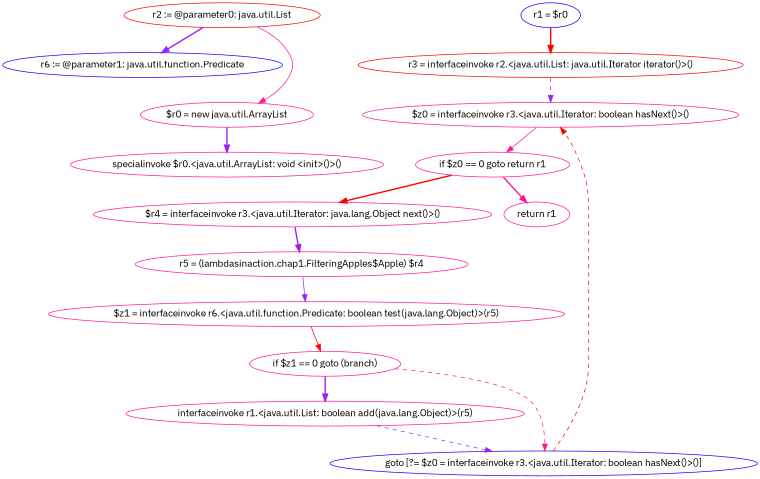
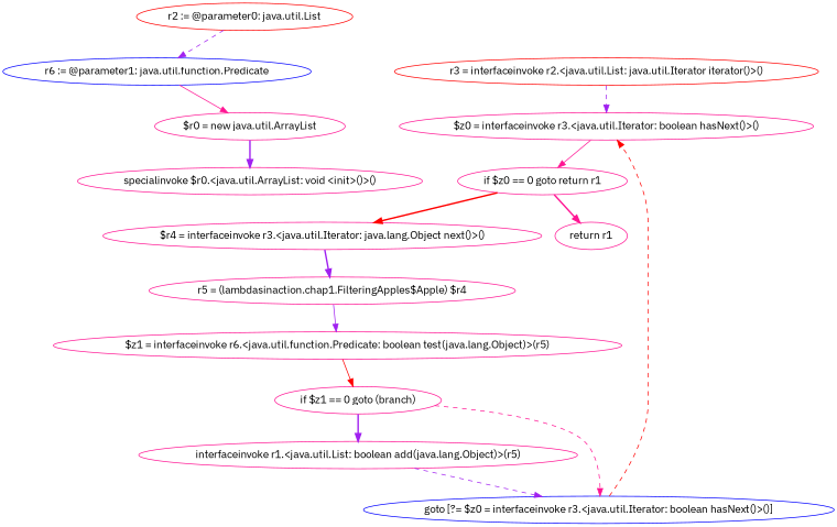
  digraph {
    fontname="IBM Plex Sans"
    node [color=deeppink fontname="IBM Plex Sans"]
    edge [color=purple fontname="IBM Plex Sans" style=bold]
    "r2 := @parameter0: java.util.List" [color=red]
    "r6 := @parameter1: java.util.function.Predicate" [color=blue]
    "$r0 = new java.util.ArrayList"
    "specialinvoke $r0.<java.util.ArrayList: void <init>()>()"
-   "r1 = $r0" [color=blue]
    "r3 = interfaceinvoke r2.<java.util.List: java.util.Iterator iterator()>()" [color=red]
    "$z0 = interfaceinvoke r3.<java.util.Iterator: boolean hasNext()>()"
    "if $z0 == 0 goto return r1"
    "$r4 = interfaceinvoke r3.<java.util.Iterator: java.lang.Object next()>()"
    "return r1"
    "r5 = (lambdasinaction.chap1.FilteringApples$Apple) $r4"
    "$z1 = interfaceinvoke r6.<java.util.function.Predicate: boolean test(java.lang.Object)>(r5)"
    "if $z1 == 0 goto (branch)"
    "interfaceinvoke r1.<java.util.List: boolean add(java.lang.Object)>(r5)"
    "goto [?= $z0 = interfaceinvoke r3.<java.util.Iterator: boolean hasNext()>()]" [color=blue]
-   "r2 := @parameter0: java.util.List" -> "r6 := @parameter1: java.util.function.Predicate"
-   "r2 := @parameter0: java.util.List" -> "$r0 = new java.util.ArrayList" [color=deeppink style=solid]
+   "r2 := @parameter0: java.util.List" -> "r6 := @parameter1: java.util.function.Predicate" [style=dashed]
+   "r6 := @parameter1: java.util.function.Predicate" -> "$r0 = new java.util.ArrayList" [color=deeppink style=solid]
    "$r0 = new java.util.ArrayList" -> "specialinvoke $r0.<java.util.ArrayList: void <init>()>()"
-   "r1 = $r0" -> "r3 = interfaceinvoke r2.<java.util.List: java.util.Iterator iterator()>()" [color=red]
    "r3 = interfaceinvoke r2.<java.util.List: java.util.Iterator iterator()>()" -> "$z0 = interfaceinvoke r3.<java.util.Iterator: boolean hasNext()>()" [style=dashed]
    "$z0 = interfaceinvoke r3.<java.util.Iterator: boolean hasNext()>()" -> "if $z0 == 0 goto return r1" [color=deeppink style=solid]
    "if $z0 == 0 goto return r1" -> "$r4 = interfaceinvoke r3.<java.util.Iterator: java.lang.Object next()>()" [color=red]
    "if $z0 == 0 goto return r1" -> "return r1" [color=deeppink]
    "$r4 = interfaceinvoke r3.<java.util.Iterator: java.lang.Object next()>()" -> "r5 = (lambdasinaction.chap1.FilteringApples$Apple) $r4"
    "r5 = (lambdasinaction.chap1.FilteringApples$Apple) $r4" -> "$z1 = interfaceinvoke r6.<java.util.function.Predicate: boolean test(java.lang.Object)>(r5)" [style=solid]
    "$z1 = interfaceinvoke r6.<java.util.function.Predicate: boolean test(java.lang.Object)>(r5)" -> "if $z1 == 0 goto (branch)" [color=red style=solid]
    "if $z1 == 0 goto (branch)" -> "interfaceinvoke r1.<java.util.List: boolean add(java.lang.Object)>(r5)"
    "if $z1 == 0 goto (branch)" -> "goto [?= $z0 = interfaceinvoke r3.<java.util.Iterator: boolean hasNext()>()]" [color=deeppink style=dashed]
    "interfaceinvoke r1.<java.util.List: boolean add(java.lang.Object)>(r5)" -> "goto [?= $z0 = interfaceinvoke r3.<java.util.Iterator: boolean hasNext()>()]" [style=dashed]
    "goto [?= $z0 = interfaceinvoke r3.<java.util.Iterator: boolean hasNext()>()]" -> "$z0 = interfaceinvoke r3.<java.util.Iterator: boolean hasNext()>()" [color=red style=dashed]
  }
